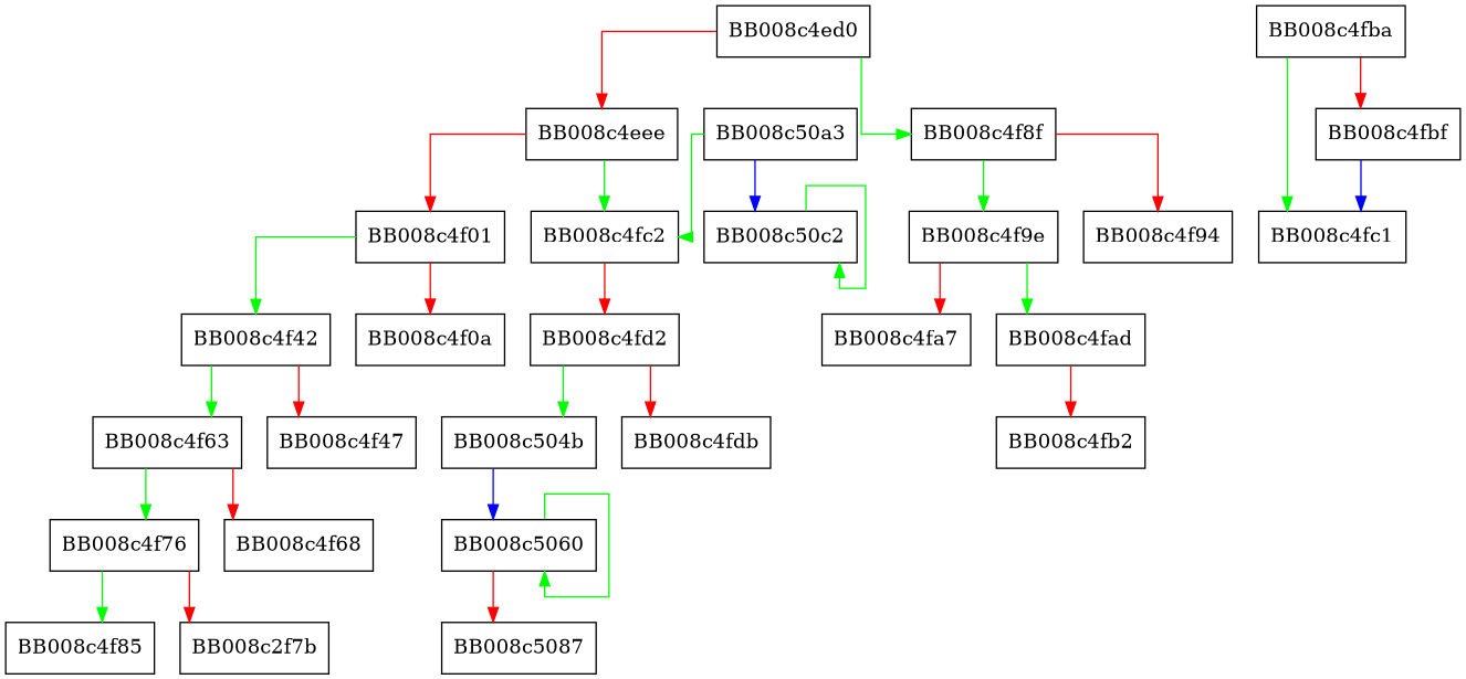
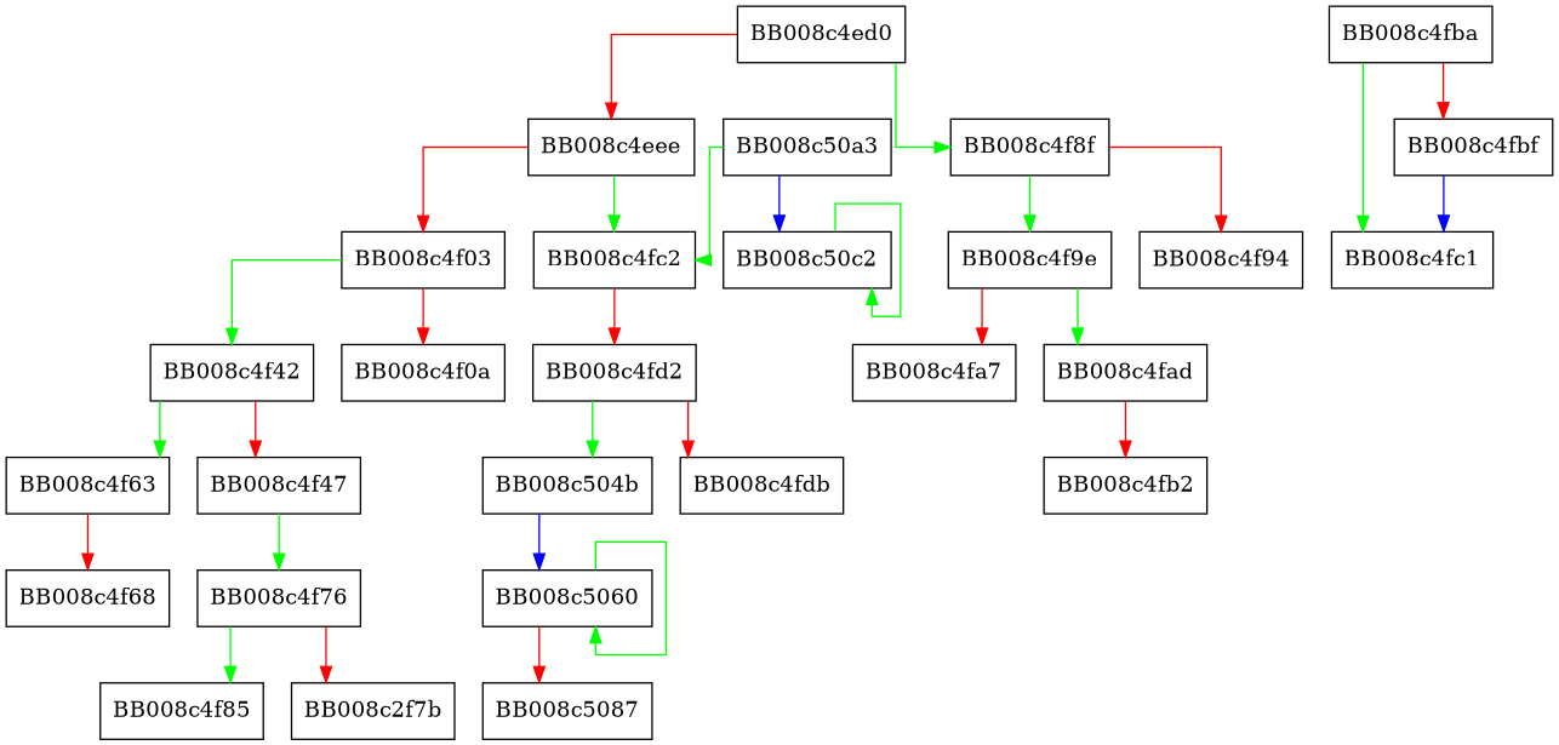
  digraph {
    splines=ortho
    node [shape=box]
    edge [color=green]
    BB008c4ed0
    BB008c4f8f
    BB008c4eee
    BB008c4f9e
    BB008c4f94
    BB008c4fc2
-   BB008c4f01
+   BB008c4f01 [label=BB008c4f03]
    BB008c4fad
    BB008c4fa7
    BB008c4fd2
    BB008c4f42
    BB008c4f0a
    BB008c50a3
    BB008c50c2
    BB008c504b
    BB008c4fdb
    BB008c4f63
    BB008c4f47
    BB008c4f76
    BB008c4f68
    BB008c4f85
    n22 [label=BB008c2f7b]
    BB008c4fb2
    BB008c4fba
    BB008c4fc1
    BB008c4fbf
    BB008c5060
    BB008c5087
    BB008c4ed0 -> BB008c4f8f
    BB008c4ed0 -> BB008c4eee [color=red]
    BB008c4f8f -> BB008c4f9e
    BB008c4f8f -> BB008c4f94 [color=red]
    BB008c4eee -> BB008c4fc2
    BB008c4eee -> BB008c4f01 [color=red]
    BB008c4f9e -> BB008c4fad
    BB008c4f9e -> BB008c4fa7 [color=red]
    BB008c4fc2 -> BB008c4fd2 [color=red]
    BB008c4f01 -> BB008c4f42
    BB008c4f01 -> BB008c4f0a [color=red]
    BB008c4fad -> BB008c4fb2 [color=red]
    BB008c4fd2 -> BB008c504b
    BB008c4fd2 -> BB008c4fdb [color=red]
    BB008c4f42 -> BB008c4f63
    BB008c4f42 -> BB008c4f47 [color=red]
    BB008c50a3 -> BB008c4fc2
    BB008c50a3 -> BB008c50c2 [color=blue]
    BB008c50c2 -> BB008c50c2
    BB008c504b -> BB008c5060 [color=blue]
-   BB008c4f63 -> BB008c4f76
+   BB008c4f47 -> BB008c4f76
    BB008c4f63 -> BB008c4f68 [color=red]
    BB008c4f76 -> BB008c4f85
    BB008c4f76 -> n22 [color=red]
    BB008c4fba -> BB008c4fc1
    BB008c4fba -> BB008c4fbf [color=red]
    BB008c4fbf -> BB008c4fc1 [color=blue]
    BB008c5060 -> BB008c5060
    BB008c5060 -> BB008c5087 [color=red]
  }
